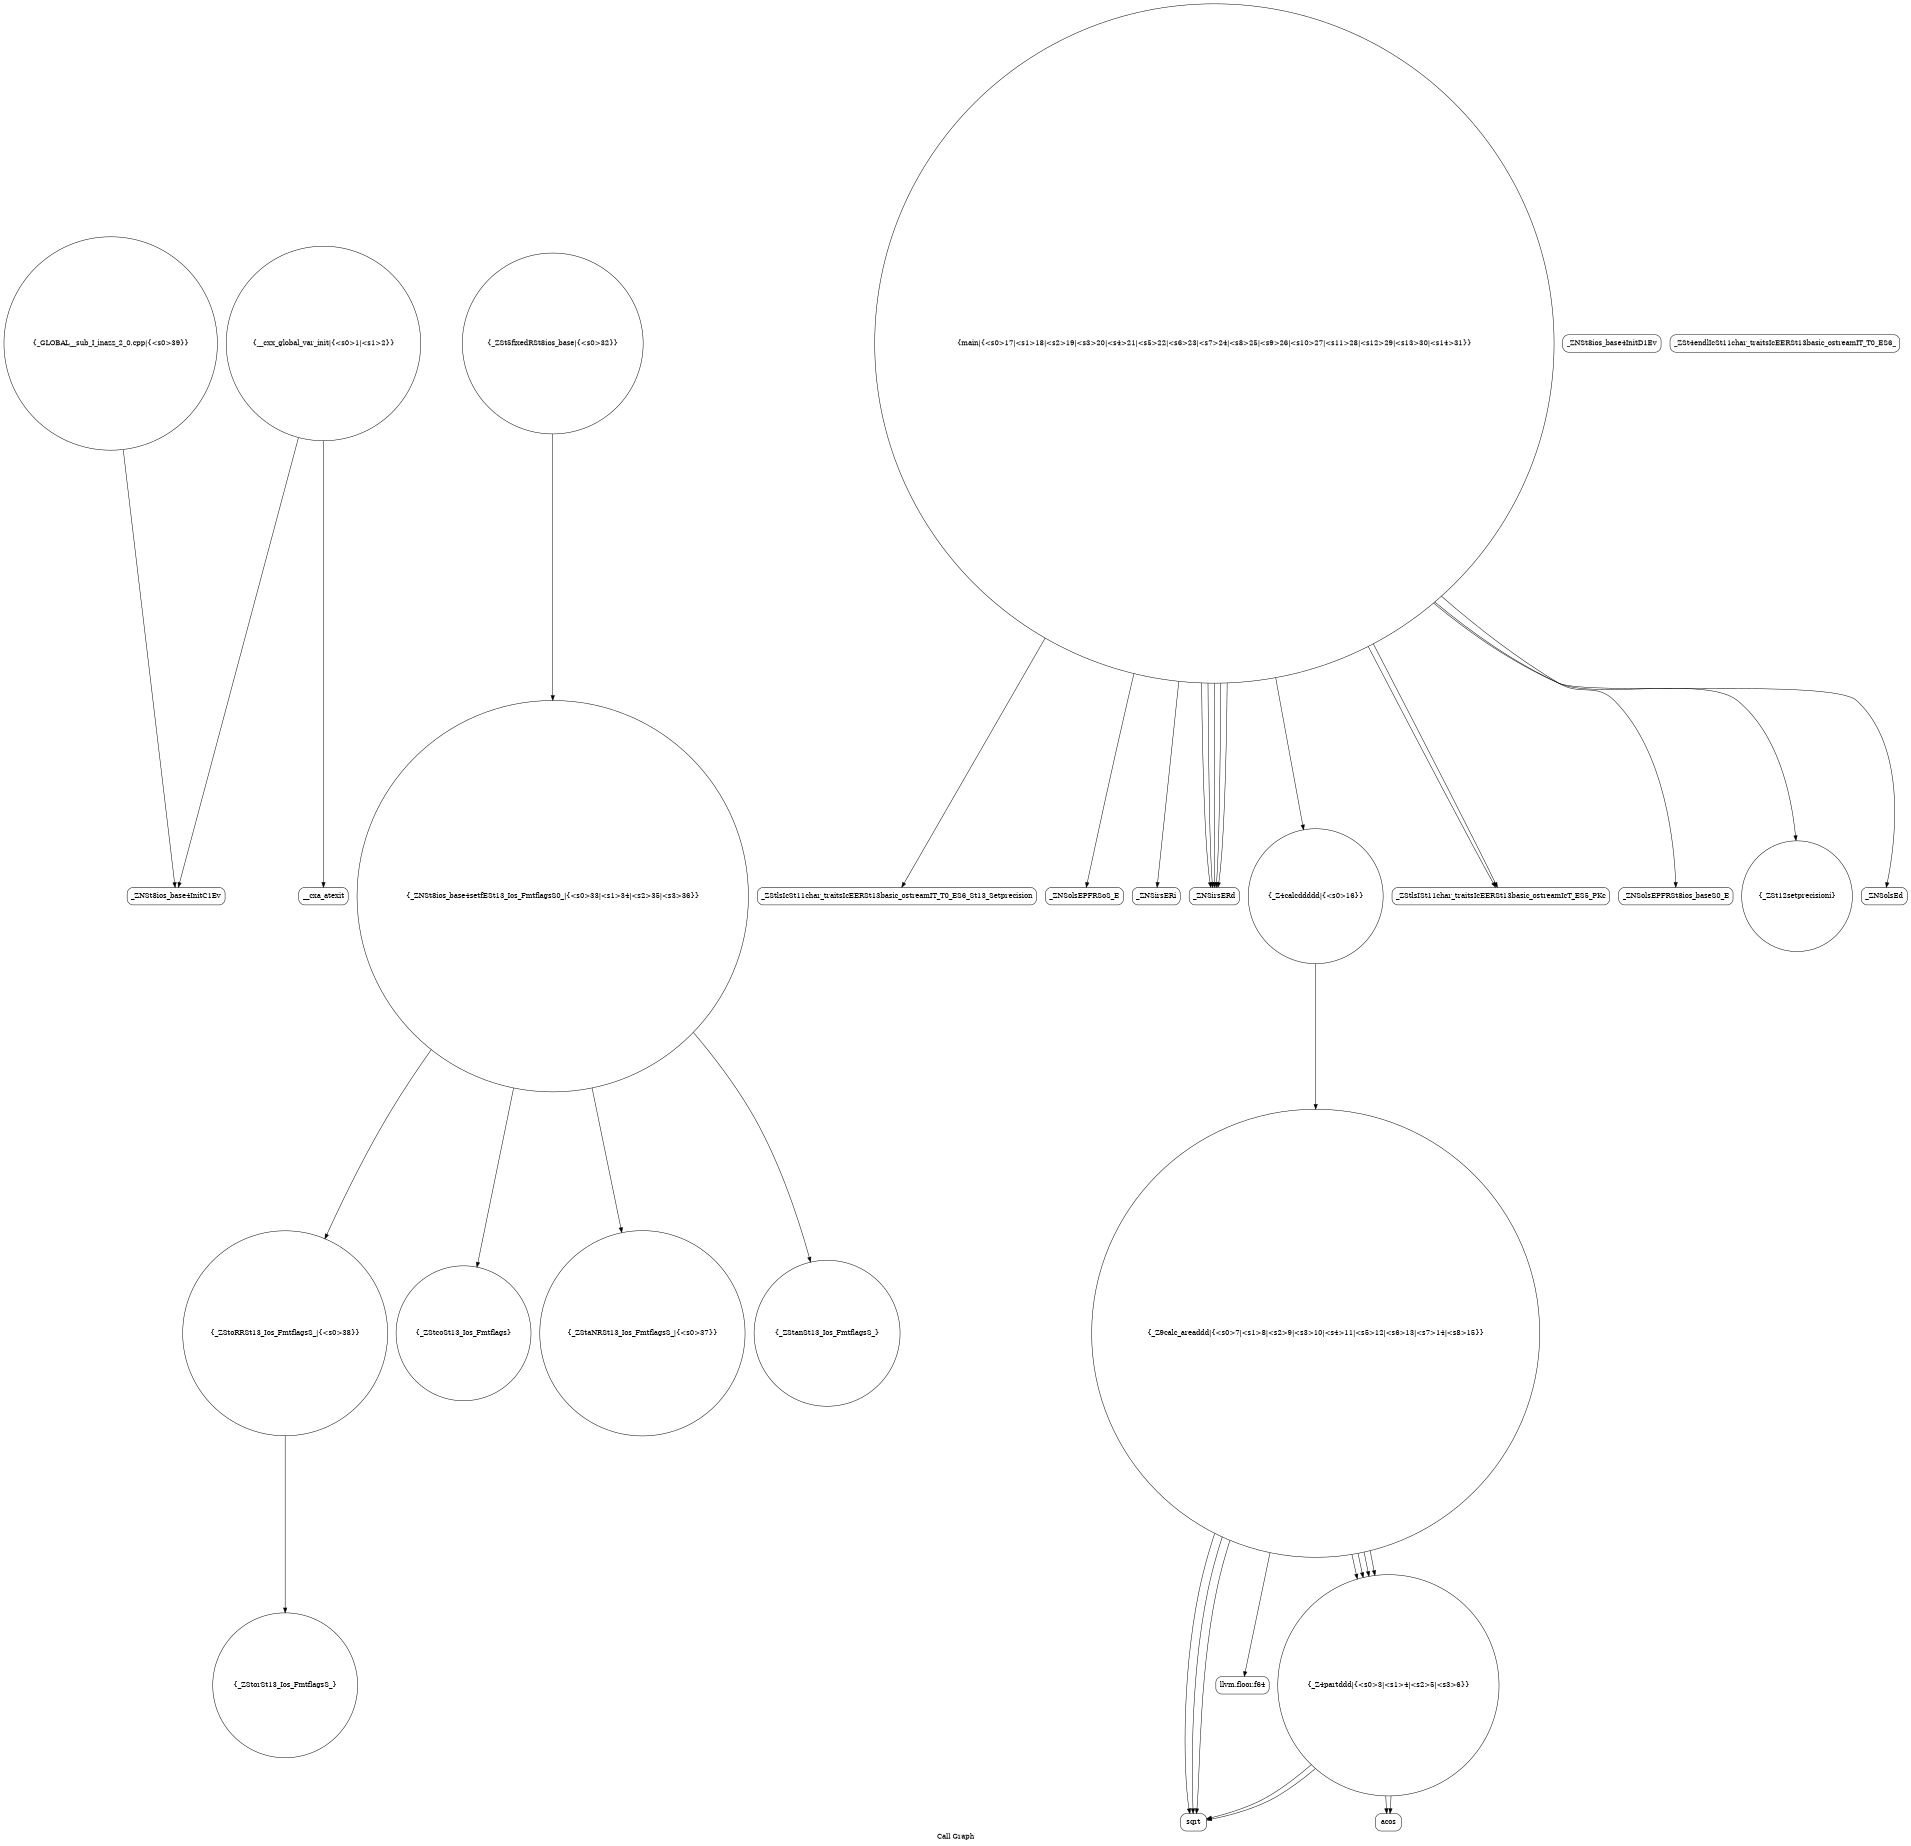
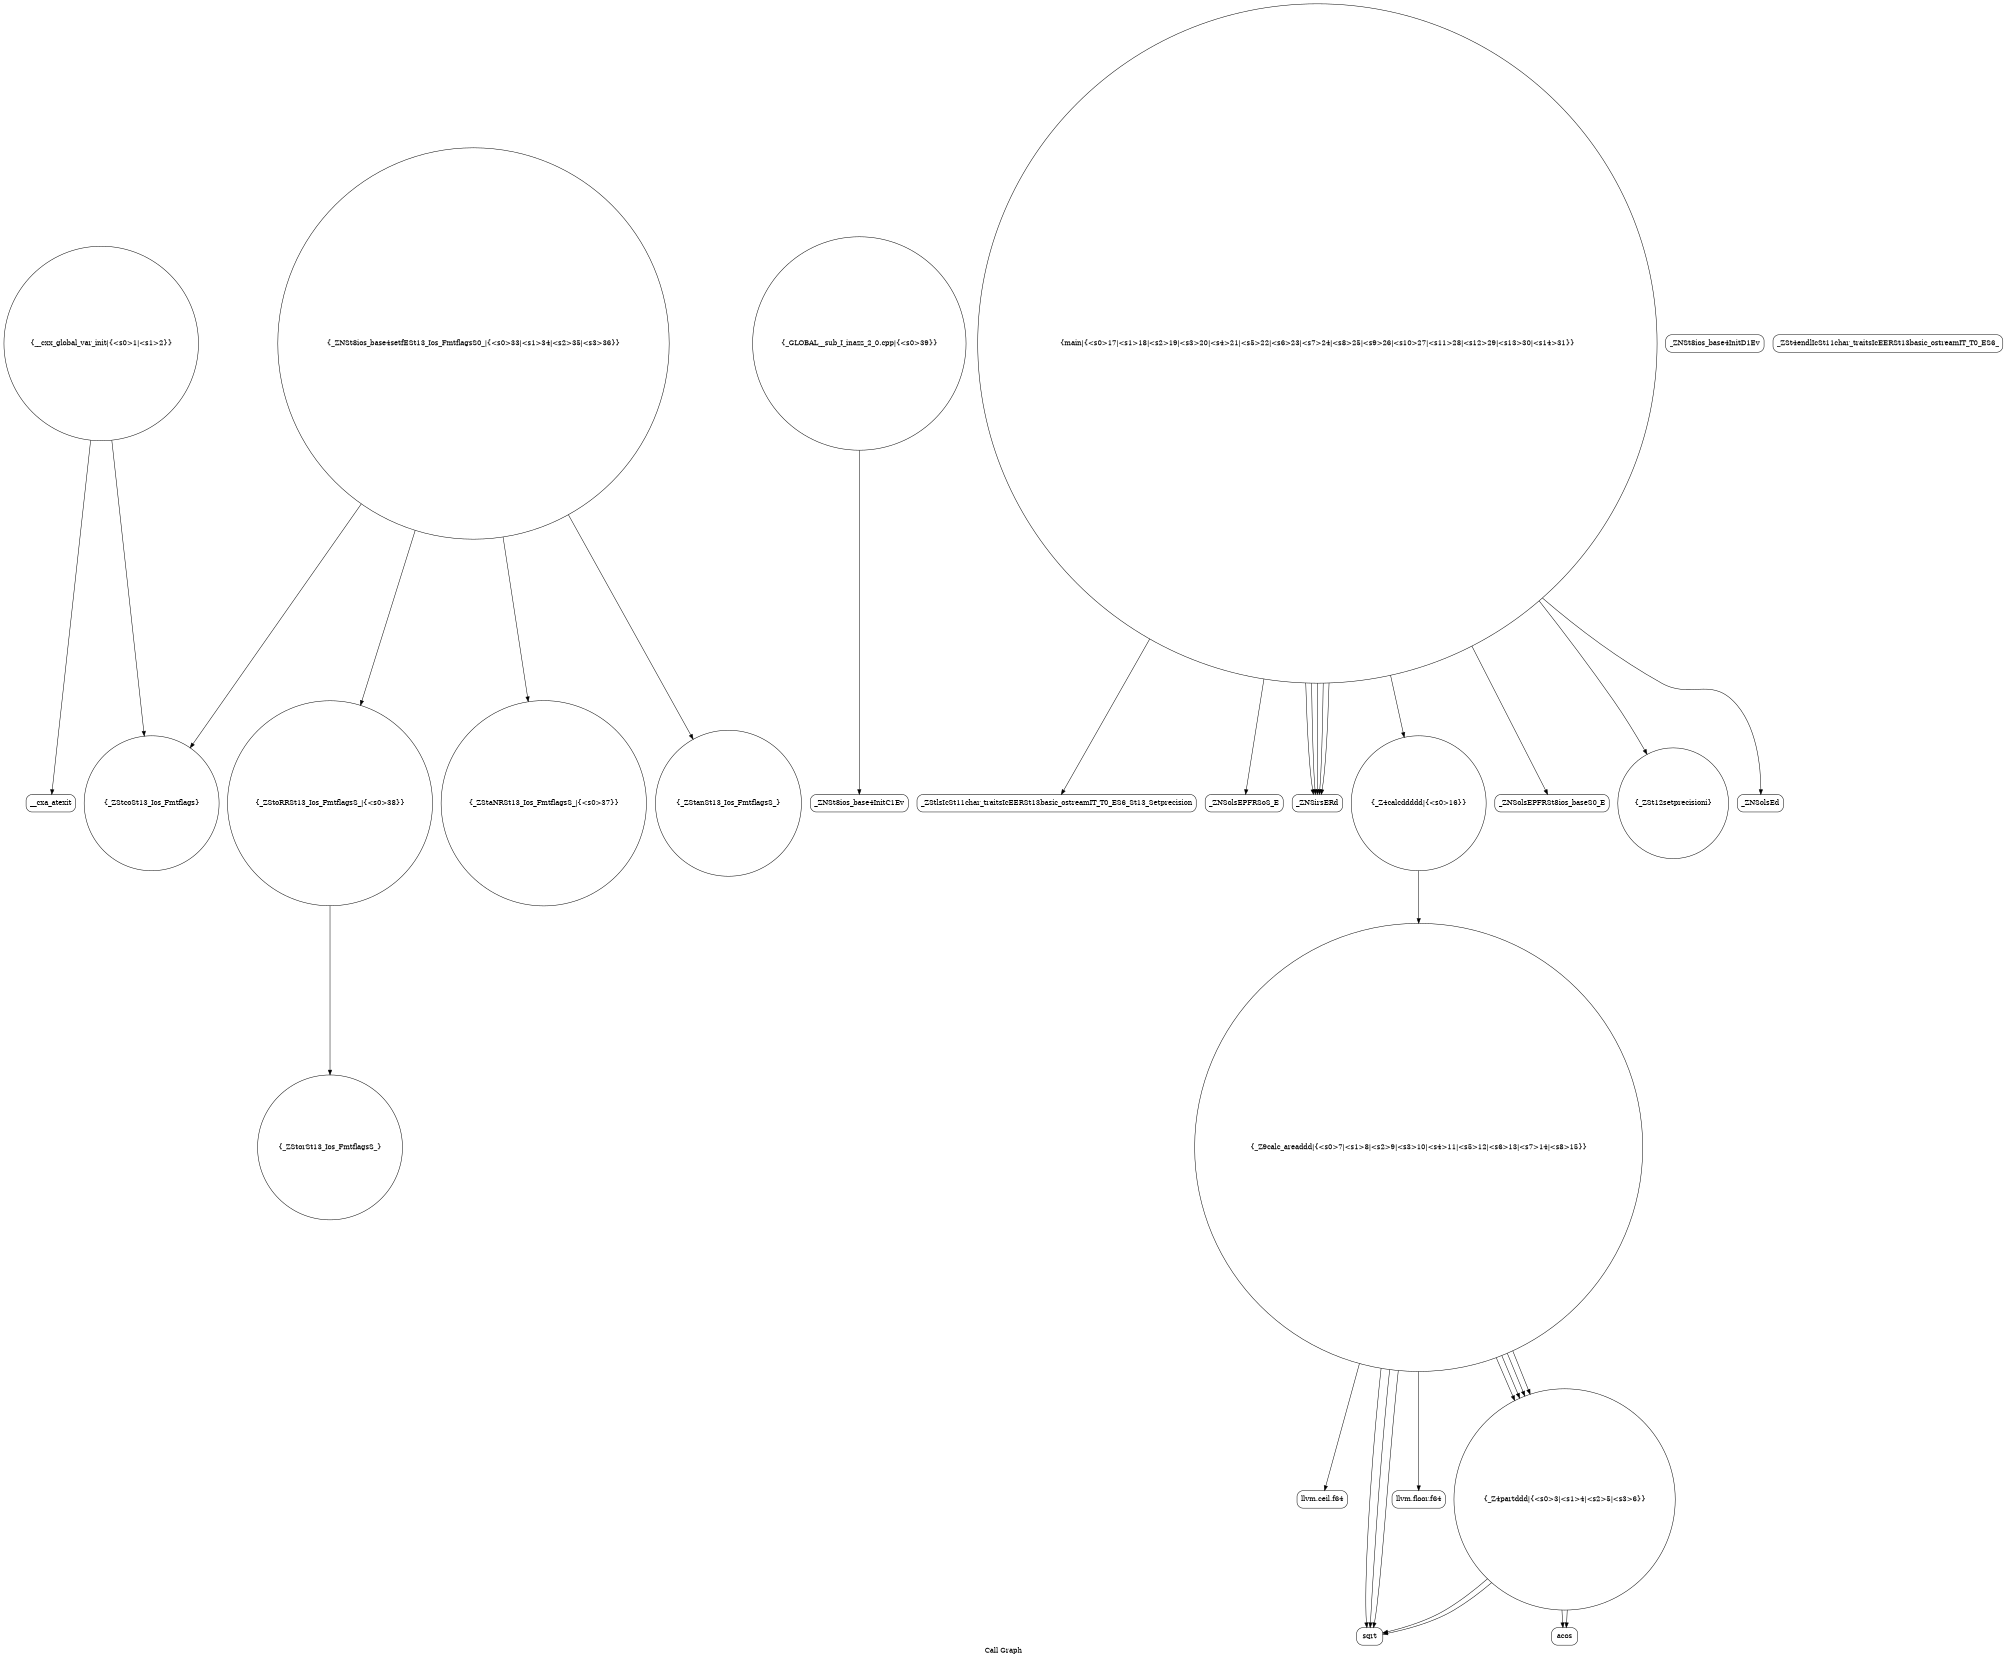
  digraph {
    label="Call Graph"
    node [shape=Mrecord]
    edge [color=black tailport=s0]
    n1 [label="{__cxx_global_var_init|{<s0>1|<s1>2}}" shape=circle]
    n2 [label="{_ZNSt8ios_base4InitC1Ev}"]
    n3 [label="{__cxa_atexit}"]
    n4 [label="{_ZStoRRSt13_Ios_FmtflagsS_|{<s0>38}}" shape=circle]
    n5 [label="{_ZStorSt13_Ios_FmtflagsS_}" shape=circle]
    n6 [label="{_Z9calc_areaddd|{<s0>7|<s1>8|<s2>9|<s3>10|<s4>11|<s5>12|<s6>13|<s7>14|<s8>15}}" shape=circle]
+   n7 [label="{llvm.ceil.f64}"]
    n8 [label="{sqrt}"]
    n9 [label="{llvm.floor.f64}"]
    n10 [label="{_Z4partddd|{<s0>3|<s1>4|<s2>5|<s3>6}}" shape=circle]
    n11 [label="{acos}"]
    n12 [label="{_ZStlsIcSt11char_traitsIcEERSt13basic_ostreamIT_T0_ES6_St13_Setprecision}"]
    n13 [label="{_ZNSolsEPFRSoS_E}"]
    n14 [label="{_ZNSt8ios_base4InitD1Ev}"]
    n15 [label="{_ZNSt8ios_base4setfESt13_Ios_FmtflagsS0_|{<s0>33|<s1>34|<s2>35|<s3>36}}" shape=circle]
    n16 [label="{_ZStcoSt13_Ios_Fmtflags}" shape=circle]
    n17 [label="{_ZStaNRSt13_Ios_FmtflagsS_|{<s0>37}}" shape=circle]
    n18 [label="{_ZStanSt13_Ios_FmtflagsS_}" shape=circle]
    n19 [label="{main|{<s0>17|<s1>18|<s2>19|<s3>20|<s4>21|<s5>22|<s6>23|<s7>24|<s8>25|<s9>26|<s10>27|<s11>28|<s12>29|<s13>30|<s14>31}}" shape=circle]
-   n20 [label="{_ZNSirsERi}"]
    n21 [label="{_ZNSirsERd}"]
    n22 [label="{_Z4calcddddd|{<s0>16}}" shape=circle]
-   n23 [label="{_ZStlsISt11char_traitsIcEERSt13basic_ostreamIcT_ES5_PKc}"]
    n24 [label="{_ZNSolsEPFRSt8ios_baseS0_E}"]
    n25 [label="{_ZSt12setprecisioni}" shape=circle]
    n26 [label="{_ZNSolsEd}"]
-   n27 [label="{_ZSt5fixedRSt8ios_base|{<s0>32}}" shape=circle]
    n28 [label="{_ZSt4endlIcSt11char_traitsIcEERSt13basic_ostreamIT_T0_ES6_}"]
    n29 [label="{_GLOBAL__sub_I_inazz_2_0.cpp|{<s0>39}}" shape=circle]
-   n1 -> n2
+   n1 -> n16
    n1 -> n3 [tailport=s1]
    n4 -> n5
+   n6 -> n7
    n6 -> n8 [tailport=s1]
    n6 -> n8 [tailport=s3]
    n6 -> n8 [tailport=s7]
    n6 -> n9 [tailport=s2]
    n6 -> n10 [tailport=s4]
    n6 -> n10 [tailport=s5]
    n6 -> n10 [tailport=s6]
    n6 -> n10 [tailport=s8]
    n10 -> n8
    n10 -> n8 [tailport=s1]
    n10 -> n11 [tailport=s2]
    n10 -> n11 [tailport=s3]
    n15 -> n4 [tailport=s3]
    n15 -> n16
    n15 -> n17 [tailport=s1]
    n15 -> n18 [tailport=s2]
    n19 -> n12 [tailport=s12]
    n19 -> n13 [tailport=s14]
-   n19 -> n20
    n19 -> n21 [tailport=s1]
    n19 -> n21 [tailport=s2]
    n19 -> n21 [tailport=s3]
    n19 -> n21 [tailport=s4]
    n19 -> n21 [tailport=s5]
    n19 -> n22 [tailport=s6]
-   n19 -> n23 [tailport=s7]
-   n19 -> n23 [tailport=s9]
    n19 -> n24 [tailport=s10]
    n19 -> n25 [tailport=s11]
    n19 -> n26 [tailport=s13]
    n22 -> n6
-   n27 -> n15
    n29 -> n2
  }
